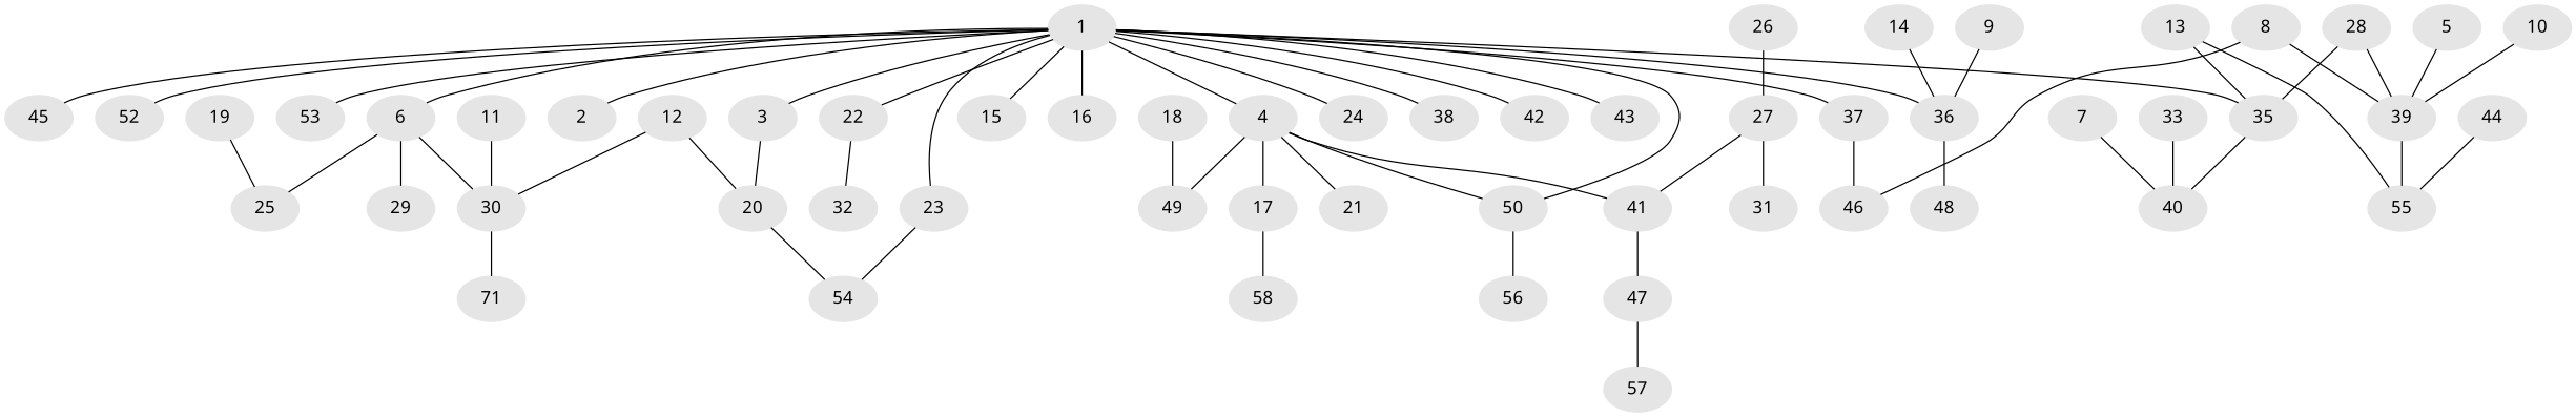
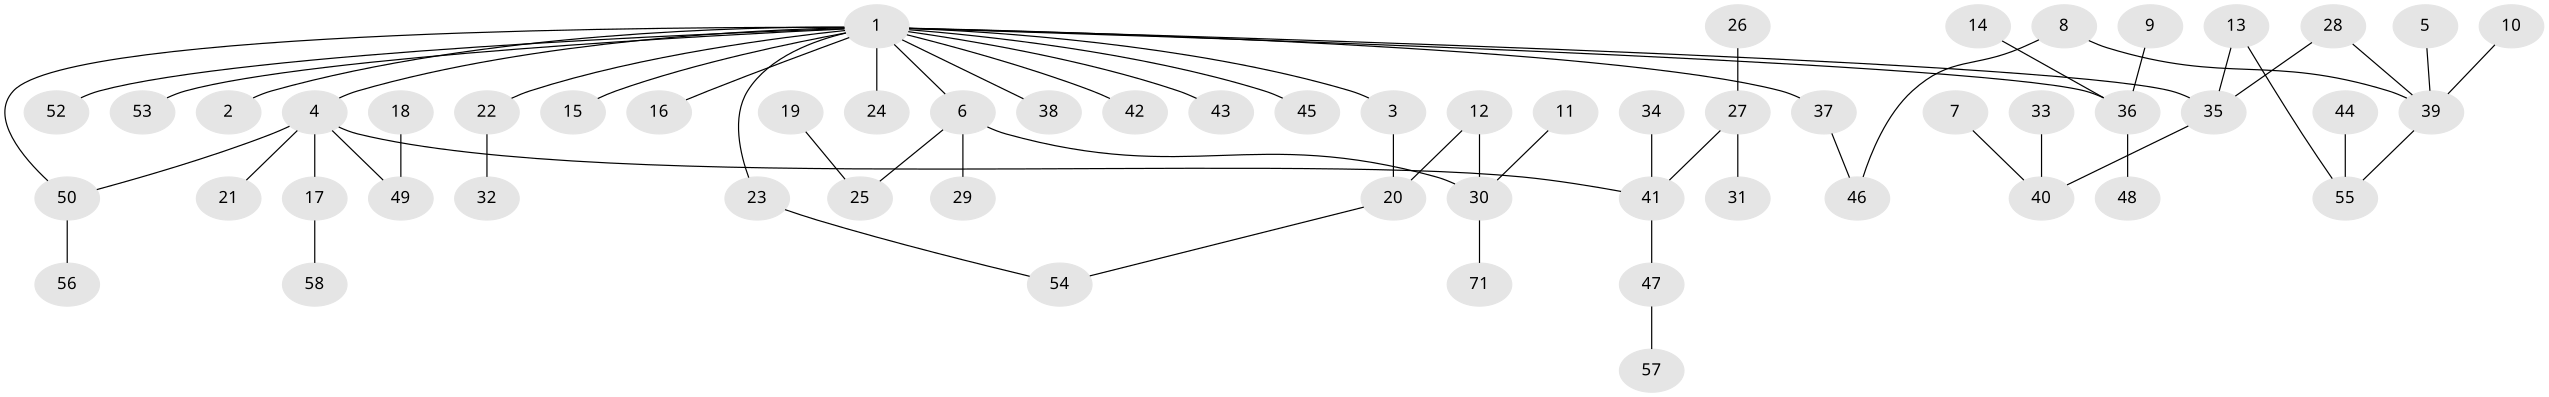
  graph {
    fontname="Noto Sans"
    node [color=gray90 fontname="Noto Sans" style=filled]
    edge [fontname="Noto Sans" weight=1.0]
    1
    2
    3
    4
    6
    15
    16
    22
    23
    24
    35
    36
    37
    38
    42
    43
    45
    50
    52
    53
    20
    17
    21
    41
    49
    25
    29
    30
    32
    54
    40
    48
    46
    56
    58
    47
    5
    39
    55
    n40 [label=71]
    7
    8
    9
    10
    11
    12
    13
    14
    18
    19
    26
    27
    31
    28
    33
+   34
    57
    44
    1 -- 2
    1 -- 3
    1 -- 4
    1 -- 6
    1 -- 15
    1 -- 16
    1 -- 22
    1 -- 23
    1 -- 24
    1 -- 35
    1 -- 36
    1 -- 37
    1 -- 38
    1 -- 42
    1 -- 43
    1 -- 45
    1 -- 50
    1 -- 52
    1 -- 53
    3 -- 20
    4 -- 50
    4 -- 17
    4 -- 21
    4 -- 41
    4 -- 49
    6 -- 25
    6 -- 29
    6 -- 30
    22 -- 32
    23 -- 54
    35 -- 40
    36 -- 48
    37 -- 46
    50 -- 56
    20 -- 54
    17 -- 58
    41 -- 47
    30 -- n40
    47 -- 57
    5 -- 39
    39 -- 55
    7 -- 40
    8 -- 46
    8 -- 39
    9 -- 36
    10 -- 39
    11 -- 30
    12 -- 20
    12 -- 30
    13 -- 35
    13 -- 55
    14 -- 36
    18 -- 49
    19 -- 25
    26 -- 27
    27 -- 41
    27 -- 31
    28 -- 35
    28 -- 39
    33 -- 40
+   34 -- 41
    44 -- 55
  }
